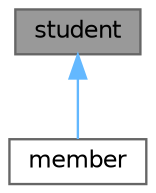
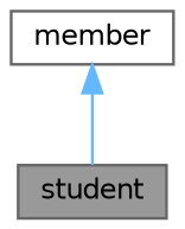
  digraph {
    node [color=gray40 fontname=Helvetica fontsize=10 shape=box style=filled]
    n1 [fillcolor=grey60 fontcolor=black height=0.2 label=student width=0.4]
    n2 [fillcolor=white height=0.2 label=member width=0.4]
-   n1 -> n2 [color=steelblue1 dir=back fontname=Helvetica fontsize=10 labelfontname=Helvetica labelfontsize=10 style=solid]
+   n2 -> n1 [color=steelblue1 dir=back fontname=Helvetica fontsize=10 labelfontname=Helvetica labelfontsize=10 style=solid]
  }
